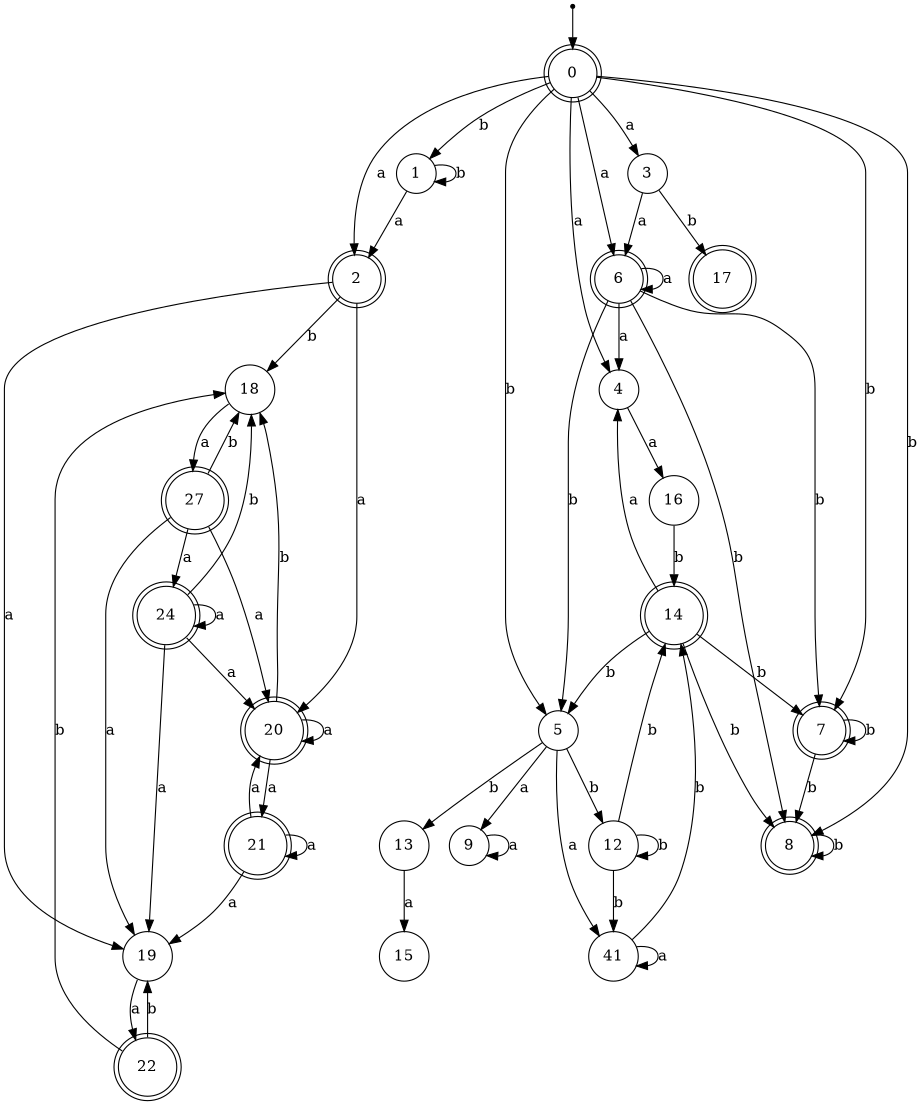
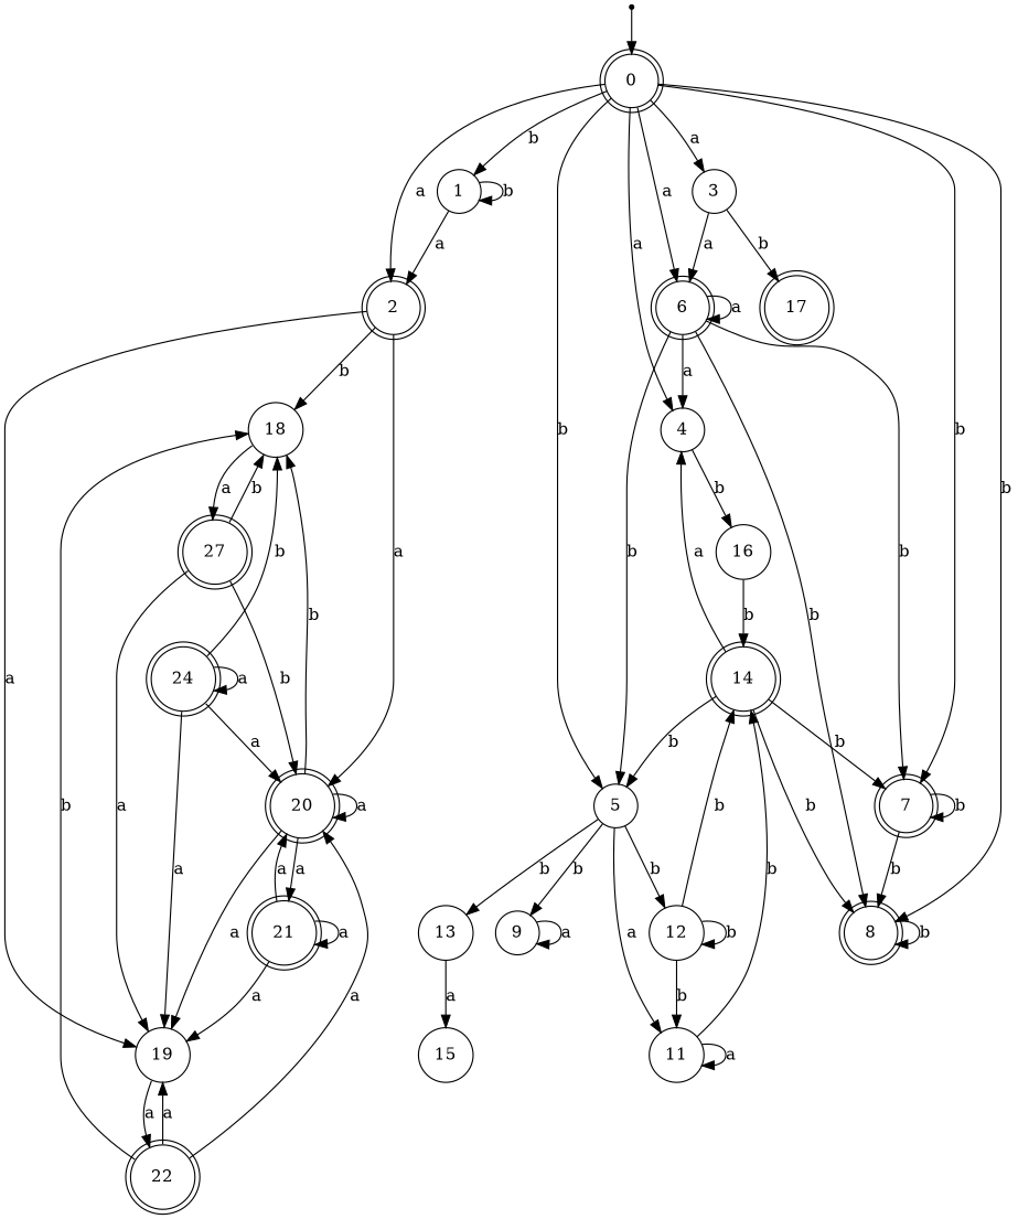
  digraph {
    rankdir=TB
    node [shape=doublecircle]
    dummy0 [shape=point]
    0
    1 [shape=circle]
    2
    3 [shape=circle]
    4 [shape=circle]
    5 [shape=circle]
    6
    7
    8
    18 [shape=circle]
    19 [shape=circle]
    20
    17
    16 [shape=circle]
    9 [shape=circle]
-   11 [shape=circle label=41]
+   11 [shape=circle]
    12 [shape=circle]
    13 [shape=circle]
    n20 [label=27]
    22
    21
    14
    15 [shape=circle]
    24
    dummy0 -> 0
    0 -> 1 [label=b]
    0 -> 2 [label=a]
    0 -> 3 [label=a]
    0 -> 4 [label=a]
    0 -> 5 [label=b]
    0 -> 6 [label=a]
    0 -> 7 [label=b]
    0 -> 8 [label=b]
    1 -> 1 [label=b]
    1 -> 2 [label=a]
    2 -> 18 [label=b]
    2 -> 19 [label=a]
    2 -> 20 [label=a]
    3 -> 6 [label=a]
    3 -> 17 [label=b]
-   4 -> 16 [label=a]
-   5 -> 9 [label=a]
+   4 -> 16 [label=b]
+   5 -> 9 [label=b]
    5 -> 11 [label=a]
    5 -> 12 [label=b]
    5 -> 13 [label=b]
    6 -> 4 [label=a]
    6 -> 5 [label=b]
    6 -> 6 [label=a]
    6 -> 7 [label=b]
    6 -> 8 [label=b]
    7 -> 7 [label=b]
    7 -> 8 [label=b]
    8 -> 8 [label=b]
    18 -> n20 [label=a]
    19 -> 22 [label=a]
    20 -> 18 [label=b]
+   20 -> 19 [label=a]
    20 -> 20 [label=a]
    20 -> 21 [label=a]
    16 -> 14 [label=b]
    9 -> 9 [label=a]
    11 -> 11 [label=a]
    11 -> 14 [label=b]
    12 -> 11 [label=b]
    12 -> 12 [label=b]
    12 -> 14 [label=b]
    13 -> 15 [label=a]
    n20 -> 18 [label=b]
    n20 -> 19 [label=a]
-   n20 -> 20 [label=a]
-   n20 -> 24 [label=a]
+   n20 -> 20 [label=b]
    22 -> 18 [label=b]
-   22 -> 19 [label=b]
+   22 -> 19 [label=a]
+   22 -> 20 [label=a]
    21 -> 19 [label=a]
    21 -> 20 [label=a]
    21 -> 21 [label=a]
    14 -> 4 [label=a]
    14 -> 5 [label=b]
    14 -> 7 [label=b]
    14 -> 8 [label=b]
    24 -> 18 [label=b]
    24 -> 19 [label=a]
    24 -> 20 [label=a]
    24 -> 24 [label=a]
  }
